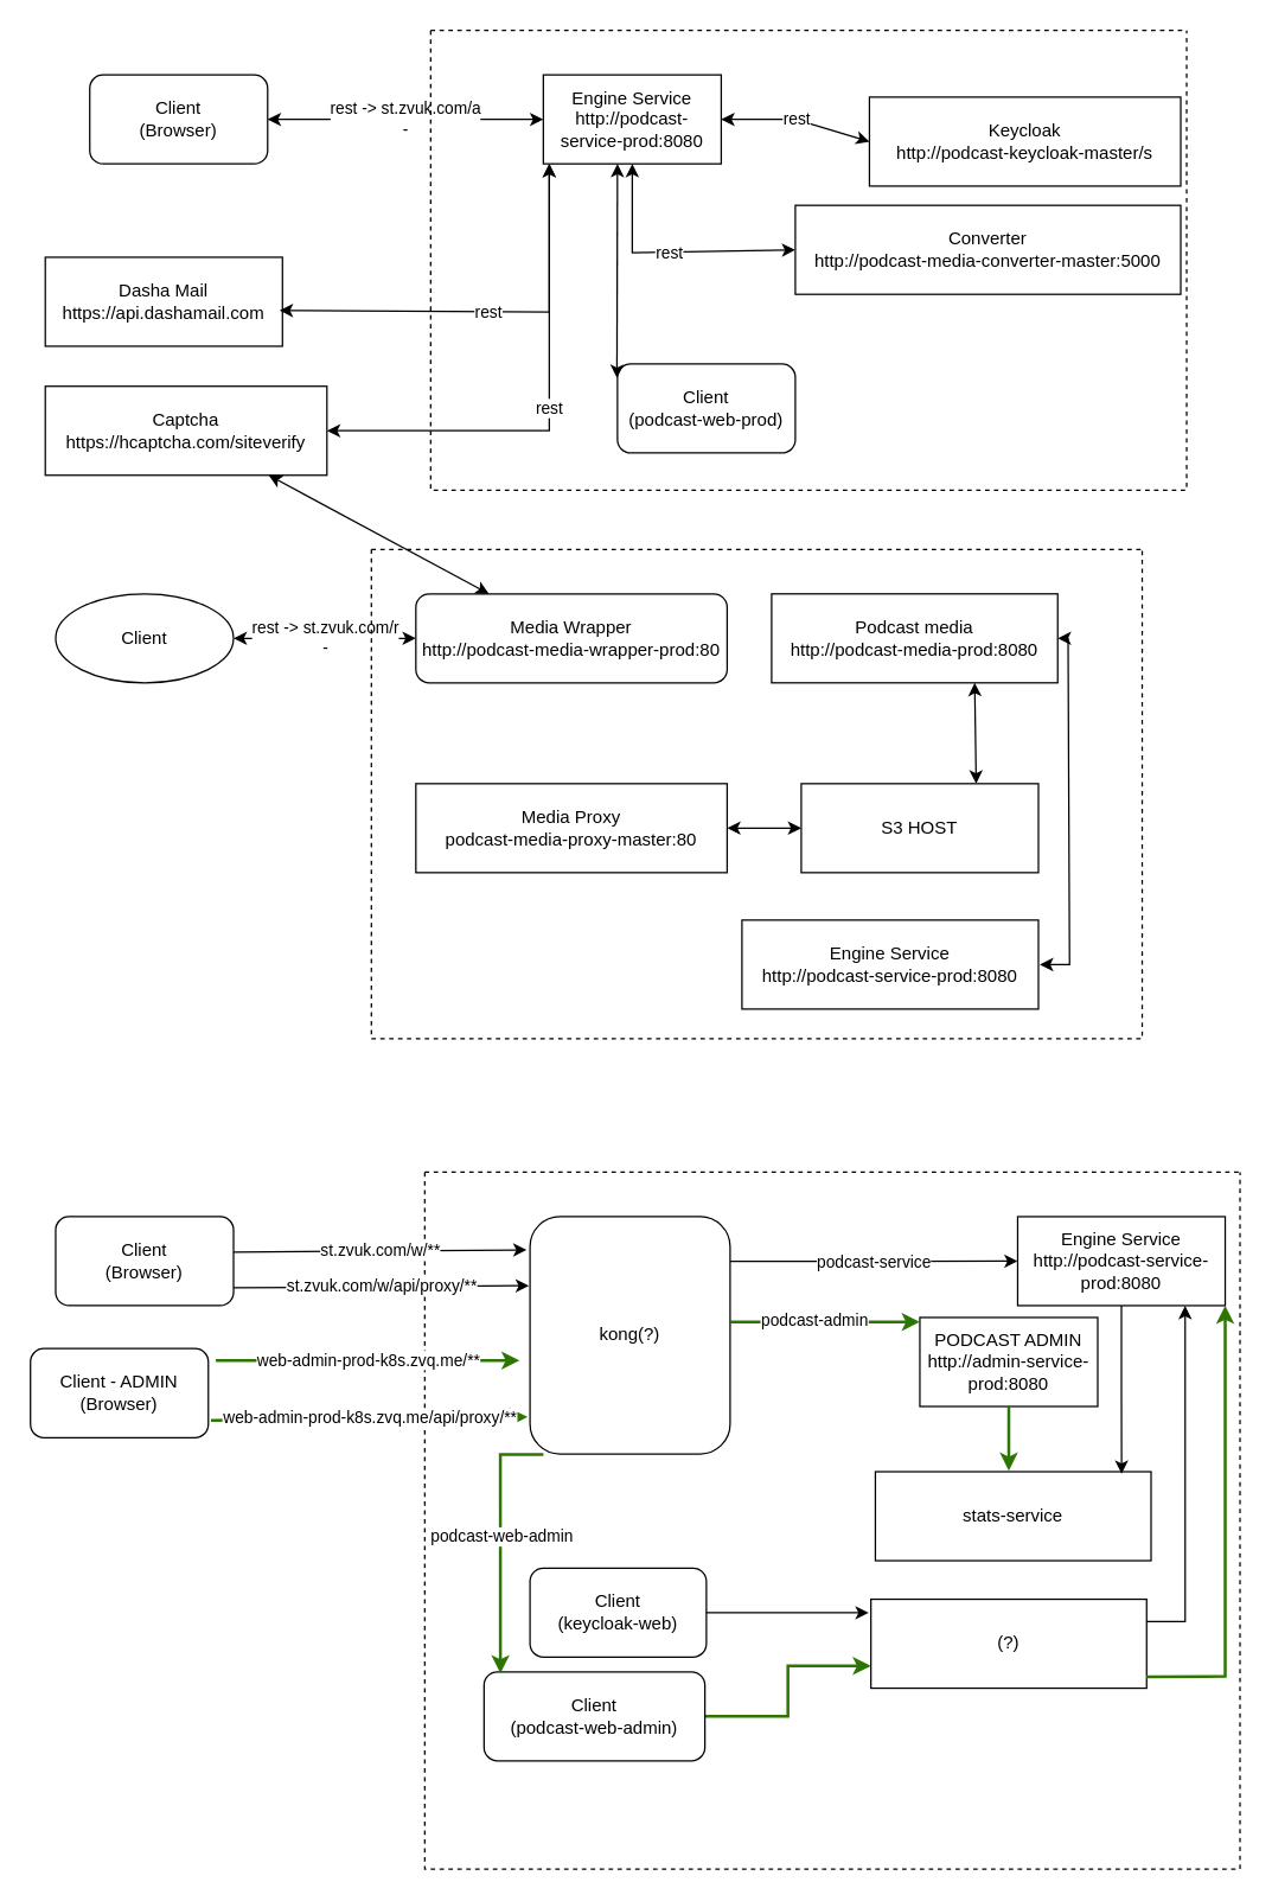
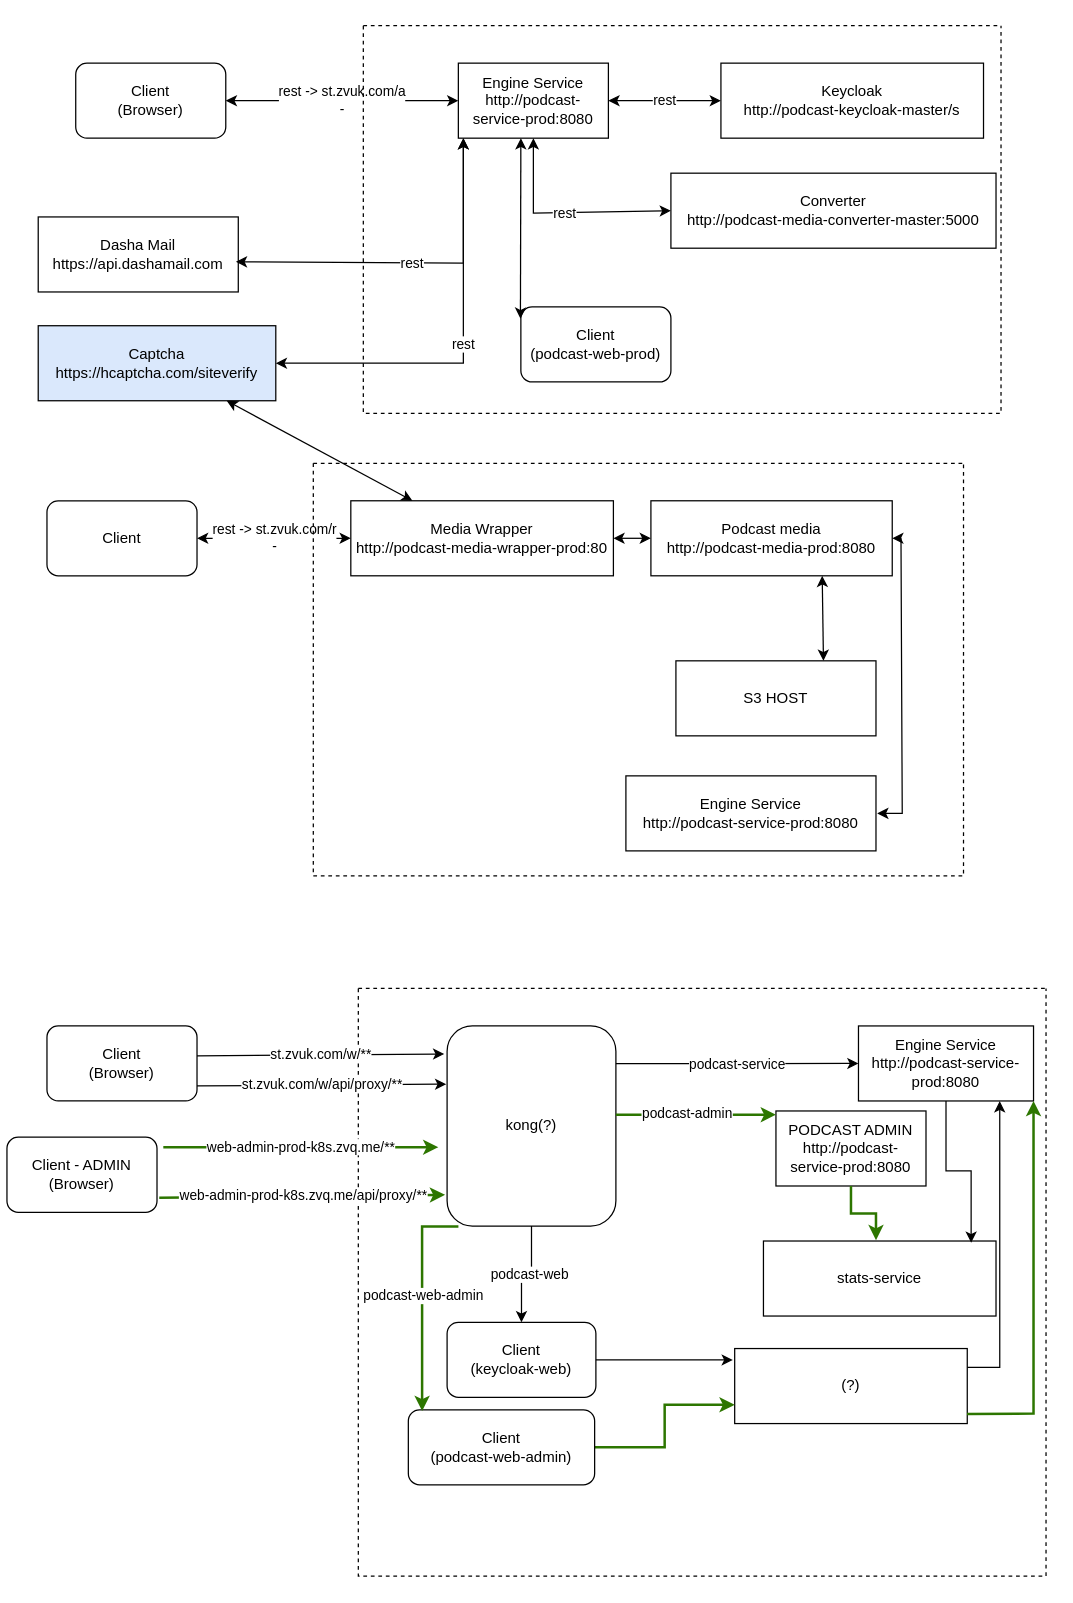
  <mxCell id="0" />
  <mxCell id="1" parent="0" />
  <mxCell id="2" value="Client&lt;br&gt;(Browser)" style="rounded=1;whiteSpace=wrap;html=1;" parent="1" vertex="1"><mxGeometry x="60" y="50" width="120" height="60" as="geometry" /></mxCell>
  <mxCell id="3" value="Engine Service&lt;br&gt;http://podcast-service-prod:8080" style="rounded=0;whiteSpace=wrap;html=1;" parent="1" vertex="1"><mxGeometry x="366" y="50" width="120" height="60" as="geometry" /></mxCell>
  <mxCell id="4" value="Dasha Mail&lt;br&gt;https://api.dashamail.com" style="rounded=0;whiteSpace=wrap;html=1;" parent="1" vertex="1"><mxGeometry x="30" y="173" width="160" height="60" as="geometry" /></mxCell>
- <mxCell id="5" value="Captcha&lt;br&gt;https://hcaptcha.com/siteverify" style="rounded=0;whiteSpace=wrap;html=1;" parent="1" vertex="1"><mxGeometry x="30" y="260" width="190" height="60" as="geometry" /></mxCell>
+ <mxCell id="5" value="Captcha&lt;br&gt;https://hcaptcha.com/siteverify" style="rounded=0;whiteSpace=wrap;html=1;fillColor=#dae8fc;" parent="1" vertex="1"><mxGeometry x="30" y="260" width="190" height="60" as="geometry" /></mxCell>
  <mxCell id="6" value="rest -&amp;gt;&amp;nbsp;st.zvuk.com/a&lt;br&gt;-" style="endArrow=classic;startArrow=classic;html=1;rounded=0;exitX=1;exitY=0.5;exitDx=0;exitDy=0;entryX=0;entryY=0.5;entryDx=0;entryDy=0;" parent="1" source="2" target="3" edge="1"><mxGeometry x="0.001" width="50" height="50" relative="1" as="geometry"><mxPoint x="370" y="290" as="sourcePoint" /><mxPoint x="420" y="240" as="targetPoint" /><mxPoint as="offset" /></mxGeometry></mxCell>
  <mxCell id="7" value="rest" style="endArrow=classic;startArrow=classic;html=1;rounded=0;exitX=0.988;exitY=0.598;exitDx=0;exitDy=0;exitPerimeter=0;" parent="1" source="4" edge="1"><mxGeometry width="50" height="50" relative="1" as="geometry"><mxPoint x="270" y="230" as="sourcePoint" /><mxPoint x="370" y="110" as="targetPoint" /><Array as="points"><mxPoint x="370" y="210" /></Array></mxGeometry></mxCell>
  <mxCell id="8" value="rest" style="endArrow=classic;startArrow=classic;html=1;rounded=0;" parent="1" edge="1"><mxGeometry width="50" height="50" relative="1" as="geometry"><mxPoint x="220" y="290" as="sourcePoint" /><mxPoint x="370" y="110" as="targetPoint" /><Array as="points"><mxPoint x="370" y="290" /></Array></mxGeometry></mxCell>
  <mxCell id="9" value="" style="swimlane;startSize=0;dashed=1;" parent="1" vertex="1"><mxGeometry x="290" y="20" width="510" height="310" as="geometry" /></mxCell>
- <mxCell id="10" value="Keycloak&lt;br&gt;http://podcast-keycloak-master/s" style="rounded=0;whiteSpace=wrap;html=1;" parent="9" vertex="1"><mxGeometry x="296" y="45" width="210" height="60" as="geometry" /></mxCell>
+ <mxCell id="10" value="Keycloak&lt;br&gt;http://podcast-keycloak-master/s" style="rounded=0;whiteSpace=wrap;html=1;" parent="9" vertex="1"><mxGeometry x="286" y="30" width="210" height="60" as="geometry" /></mxCell>
  <mxCell id="11" value="Converter&lt;br&gt;http://podcast-media-converter-master:5000" style="rounded=0;whiteSpace=wrap;html=1;" parent="9" vertex="1"><mxGeometry x="246" y="118" width="260" height="60" as="geometry" /></mxCell>
  <mxCell id="12" value="Client&lt;br&gt;(podcast-web-prod)" style="rounded=1;whiteSpace=wrap;html=1;" parent="9" vertex="1"><mxGeometry x="126" y="225" width="120" height="60" as="geometry" /></mxCell>
  <mxCell id="13" value="" style="endArrow=classic;startArrow=classic;html=1;rounded=0;exitX=-0.003;exitY=0.156;exitDx=0;exitDy=0;exitPerimeter=0;" parent="9" source="12" edge="1"><mxGeometry width="50" height="50" relative="1" as="geometry"><mxPoint x="117.16" y="219.64" as="sourcePoint" /><mxPoint x="126" y="90" as="targetPoint" /></mxGeometry></mxCell>
  <mxCell id="14" value="rest" style="endArrow=classic;startArrow=classic;html=1;rounded=0;entryX=0;entryY=0.5;entryDx=0;entryDy=0;exitX=1;exitY=0.5;exitDx=0;exitDy=0;" parent="1" source="3" target="10" edge="1"><mxGeometry width="50" height="50" relative="1" as="geometry"><mxPoint x="396" y="120" as="sourcePoint" /><mxPoint x="446" y="70" as="targetPoint" /><Array as="points"><mxPoint x="536" y="80" /></Array></mxGeometry></mxCell>
  <mxCell id="15" value="rest" style="endArrow=classic;startArrow=classic;html=1;rounded=0;entryX=0;entryY=0.5;entryDx=0;entryDy=0;exitX=0.5;exitY=1;exitDx=0;exitDy=0;" parent="1" source="3" target="11" edge="1"><mxGeometry width="50" height="50" relative="1" as="geometry"><mxPoint x="406" y="120" as="sourcePoint" /><mxPoint x="456" y="70" as="targetPoint" /><Array as="points"><mxPoint x="426" y="170" /></Array></mxGeometry></mxCell>
- <mxCell id="16" value="Client" style="ellipse;whiteSpace=wrap;html=1;" parent="1" vertex="1"><mxGeometry x="37" y="400" width="120" height="60" as="geometry" /></mxCell>
- <mxCell id="17" value="Media Wrapper&lt;br&gt;http://podcast-media-wrapper-prod:80" style="whiteSpace=wrap;html=1;rounded=1;" parent="1" vertex="1"><mxGeometry x="280" y="400" width="210" height="60" as="geometry" /></mxCell>
+ <mxCell id="16" value="Client" style="rounded=1;whiteSpace=wrap;html=1;" parent="1" vertex="1"><mxGeometry x="37" y="400" width="120" height="60" as="geometry" /></mxCell>
+ <mxCell id="17" value="Media Wrapper&lt;br&gt;http://podcast-media-wrapper-prod:80" style="rounded=0;whiteSpace=wrap;html=1;" parent="1" vertex="1"><mxGeometry x="280" y="400" width="210" height="60" as="geometry" /></mxCell>
  <mxCell id="18" value="rest -&amp;gt;&amp;nbsp;st.zvuk.com/r&lt;br&gt;-" style="endArrow=classic;startArrow=classic;html=1;rounded=0;exitX=1;exitY=0.5;exitDx=0;exitDy=0;entryX=0;entryY=0.5;entryDx=0;entryDy=0;" parent="1" source="16" target="17" edge="1"><mxGeometry width="50" height="50" relative="1" as="geometry"><mxPoint x="370" y="640" as="sourcePoint" /><mxPoint x="420" y="590" as="targetPoint" /></mxGeometry></mxCell>
  <mxCell id="19" value="" style="swimlane;startSize=0;dashed=1;" parent="1" vertex="1"><mxGeometry x="250" y="370" width="520" height="330" as="geometry" /></mxCell>
  <mxCell id="20" value="Podcast media&lt;br&gt;http://podcast-media-prod:8080" style="rounded=0;whiteSpace=wrap;html=1;" parent="19" vertex="1"><mxGeometry x="270" y="30" width="193" height="60" as="geometry" /></mxCell>
- <mxCell id="21" value="Media Proxy&lt;br&gt;podcast-media-proxy-master:80" style="rounded=0;whiteSpace=wrap;html=1;" parent="19" vertex="1"><mxGeometry x="30" y="158" width="210" height="60" as="geometry" /></mxCell>
  <mxCell id="22" value="S3 HOST" style="rounded=0;whiteSpace=wrap;html=1;" parent="19" vertex="1"><mxGeometry x="290" y="158" width="160" height="60" as="geometry" /></mxCell>
- <mxCell id="23" value="" style="endArrow=classic;startArrow=classic;html=1;rounded=0;" parent="19" source="22" target="21" edge="1"><mxGeometry width="50" height="50" relative="1" as="geometry"><mxPoint x="90" y="90" as="sourcePoint" /><mxPoint x="140" y="40" as="targetPoint" /></mxGeometry></mxCell>
  <mxCell id="24" value="Engine Service&lt;br&gt;http://podcast-service-prod:8080" style="rounded=0;whiteSpace=wrap;html=1;" parent="19" vertex="1"><mxGeometry x="250" y="250" width="200" height="60" as="geometry" /></mxCell>
  <mxCell id="25" value="" style="endArrow=classic;startArrow=classic;html=1;rounded=0;entryX=1;entryY=0.5;entryDx=0;entryDy=0;exitX=1;exitY=0.5;exitDx=0;exitDy=0;" parent="19" source="20" edge="1"><mxGeometry width="50" height="50" relative="1" as="geometry"><mxPoint x="471" y="210" as="sourcePoint" /><mxPoint x="451" y="280" as="targetPoint" /><Array as="points"><mxPoint x="470" y="60" /><mxPoint x="471" y="280" /></Array></mxGeometry></mxCell>
+ <mxCell id="26" value="" style="endArrow=classic;startArrow=classic;html=1;rounded=0;entryX=0;entryY=0.5;entryDx=0;entryDy=0;exitX=1;exitY=0.5;exitDx=0;exitDy=0;" parent="1" source="17" target="20" edge="1"><mxGeometry width="50" height="50" relative="1" as="geometry"><mxPoint x="370" y="470" as="sourcePoint" /><mxPoint x="420" y="420" as="targetPoint" /><Array as="points"><mxPoint x="510" y="430" /></Array></mxGeometry></mxCell>
  <mxCell id="27" value="" style="endArrow=classic;startArrow=classic;html=1;rounded=0;" parent="1" source="17" target="5" edge="1"><mxGeometry width="50" height="50" relative="1" as="geometry"><mxPoint x="380" y="370" as="sourcePoint" /><mxPoint x="430" y="320" as="targetPoint" /></mxGeometry></mxCell>
  <mxCell id="28" value="" style="endArrow=classic;startArrow=classic;html=1;rounded=0;" parent="1" edge="1"><mxGeometry width="50" height="50" relative="1" as="geometry"><mxPoint x="657" y="460" as="sourcePoint" /><mxPoint x="658" y="528" as="targetPoint" /></mxGeometry></mxCell>
  <mxCell id="29" value="Client&lt;br&gt;(Browser)" style="rounded=1;whiteSpace=wrap;html=1;" vertex="1" parent="1"><mxGeometry x="37" y="820" width="120" height="60" as="geometry" /></mxCell>
  <mxCell id="30" value="" style="swimlane;startSize=0;dashed=1;" vertex="1" parent="1"><mxGeometry x="286" y="790" width="550" height="470" as="geometry" /></mxCell>
- <mxCell id="31" value="stats-service" style="rounded=0;whiteSpace=wrap;html=1;" vertex="1" parent="30"><mxGeometry x="304" y="202" width="186" height="60" as="geometry" /></mxCell>
+ <mxCell id="31" value="stats-service" style="rounded=0;whiteSpace=wrap;html=1;" vertex="1" parent="30"><mxGeometry x="324" y="202" width="186" height="60" as="geometry" /></mxCell>
  <mxCell id="32" value="" style="edgeStyle=orthogonalEdgeStyle;rounded=0;orthogonalLoop=1;jettySize=auto;html=1;entryX=0.893;entryY=0.023;entryDx=0;entryDy=0;entryPerimeter=0;" edge="1" parent="30" source="33" target="31"><mxGeometry relative="1" as="geometry" /></mxCell>
  <mxCell id="33" value="Engine Service&lt;br&gt;http://podcast-service-prod:8080" style="rounded=0;whiteSpace=wrap;html=1;" vertex="1" parent="30"><mxGeometry x="400" y="30" width="140" height="60" as="geometry" /></mxCell>
  <mxCell id="34" value="Client&lt;br&gt;(keycloak-web)" style="rounded=1;whiteSpace=wrap;html=1;" vertex="1" parent="30"><mxGeometry x="71" y="267" width="119" height="60" as="geometry" /></mxCell>
  <mxCell id="35" value="" style="edgeStyle=orthogonalEdgeStyle;rounded=0;orthogonalLoop=1;jettySize=auto;html=1;strokeWidth=1;exitX=0.997;exitY=0.188;exitDx=0;exitDy=0;exitPerimeter=0;" edge="1" parent="30" source="39" target="33"><mxGeometry relative="1" as="geometry" /></mxCell>
  <mxCell id="36" value="podcast-service" style="edgeLabel;html=1;align=center;verticalAlign=middle;resizable=0;points=[];" vertex="1" connectable="0" parent="35"><mxGeometry x="0.238" y="1" relative="1" as="geometry"><mxPoint x="-23" y="1" as="offset" /></mxGeometry></mxCell>
+ <mxCell id="37" value="" style="edgeStyle=orthogonalEdgeStyle;rounded=0;orthogonalLoop=1;jettySize=auto;html=1;" edge="1" parent="30" source="39" target="34"><mxGeometry relative="1" as="geometry" /></mxCell>
+ <mxCell id="38" value="podcast-web" style="edgeLabel;html=1;align=center;verticalAlign=middle;resizable=0;points=[];" vertex="1" connectable="0" parent="37"><mxGeometry x="-0.046" relative="1" as="geometry"><mxPoint as="offset" /></mxGeometry></mxCell>
  <mxCell id="39" value="kong(?)" style="rounded=1;whiteSpace=wrap;html=1;" vertex="1" parent="30"><mxGeometry x="71" y="30" width="135" height="160" as="geometry" /></mxCell>
- <mxCell id="40" value="PODCAST ADMIN&lt;br&gt;http://admin-service-prod:8080" style="rounded=0;whiteSpace=wrap;html=1;" vertex="1" parent="30"><mxGeometry x="334" y="98" width="120" height="60" as="geometry" /></mxCell>
+ <mxCell id="40" value="PODCAST ADMIN&lt;br&gt;http://podcast-service-prod:8080" style="rounded=0;whiteSpace=wrap;html=1;" vertex="1" parent="30"><mxGeometry x="334" y="98" width="120" height="60" as="geometry" /></mxCell>
  <mxCell id="41" value="" style="edgeStyle=orthogonalEdgeStyle;rounded=0;orthogonalLoop=1;jettySize=auto;html=1;fillColor=#60a917;strokeColor=#2D7600;strokeWidth=2;entryX=0.484;entryY=-0.011;entryDx=0;entryDy=0;entryPerimeter=0;" edge="1" parent="30" source="40" target="31"><mxGeometry relative="1" as="geometry" /></mxCell>
  <mxCell id="42" value="(?)" style="rounded=0;whiteSpace=wrap;html=1;" vertex="1" parent="30"><mxGeometry x="301" y="288" width="186" height="60" as="geometry" /></mxCell>
  <mxCell id="43" style="edgeStyle=orthogonalEdgeStyle;rounded=0;orthogonalLoop=1;jettySize=auto;html=1;entryX=-0.008;entryY=0.153;entryDx=0;entryDy=0;entryPerimeter=0;" edge="1" parent="30" source="34" target="42"><mxGeometry relative="1" as="geometry" /></mxCell>
  <mxCell id="44" value="" style="endArrow=classic;html=1;rounded=0;exitX=1;exitY=0.25;exitDx=0;exitDy=0;entryX=0.807;entryY=1.002;entryDx=0;entryDy=0;entryPerimeter=0;" edge="1" parent="30" source="42" target="33"><mxGeometry width="50" height="50" relative="1" as="geometry"><mxPoint x="254" y="200" as="sourcePoint" /><mxPoint x="304" y="150" as="targetPoint" /><Array as="points"><mxPoint x="513" y="303" /></Array></mxGeometry></mxCell>
  <mxCell id="45" value="" style="endArrow=classic;html=1;rounded=0;entryX=1;entryY=1;entryDx=0;entryDy=0;exitX=0.999;exitY=0.871;exitDx=0;exitDy=0;exitPerimeter=0;fillColor=#60a917;strokeColor=#2D7600;strokeWidth=2;" edge="1" parent="30" source="42" target="33"><mxGeometry width="50" height="50" relative="1" as="geometry"><mxPoint x="274" y="270" as="sourcePoint" /><mxPoint x="324" y="220" as="targetPoint" /><Array as="points"><mxPoint x="540" y="340" /></Array></mxGeometry></mxCell>
  <mxCell id="46" value="st.zvuk.com/w/**" style="endArrow=classic;startArrow=none;html=1;rounded=0;exitX=1;exitY=0.5;exitDx=0;exitDy=0;entryX=-0.017;entryY=0.14;entryDx=0;entryDy=0;startFill=0;entryPerimeter=0;" edge="1" parent="1" target="39"><mxGeometry x="0.001" width="50" height="50" relative="1" as="geometry"><mxPoint x="157" y="844" as="sourcePoint" /><mxPoint x="315" y="844" as="targetPoint" /><mxPoint as="offset" /></mxGeometry></mxCell>
- <mxCell id="47" value="Client - ADMIN&lt;br&gt;(Browser)" style="rounded=1;whiteSpace=wrap;html=1;" vertex="1" parent="1"><mxGeometry y="909" width="120" height="60" as="geometry" x="20" /></mxCell>
+ <mxCell id="47" value="Client - ADMIN&lt;br&gt;(Browser)" style="rounded=1;whiteSpace=wrap;html=1;" vertex="1" parent="1"><mxGeometry x="5" y="909" width="120" height="60" as="geometry" /></mxCell>
  <mxCell id="48" value="&lt;span class=&quot;url-host&quot;&gt;web-admin-prod-k8s.zvq.me/&lt;/span&gt;&lt;span aria-labelledby=&quot;value&quot;&gt;&lt;/span&gt;**" style="endArrow=classic;startArrow=none;html=1;rounded=0;exitX=1.042;exitY=0.133;exitDx=0;exitDy=0;startFill=0;fillColor=#60a917;strokeColor=#2D7600;strokeWidth=2;exitPerimeter=0;" edge="1" parent="1" source="47"><mxGeometry x="0.001" width="50" height="50" relative="1" as="geometry"><mxPoint x="154" y="917" as="sourcePoint" /><mxPoint x="350" y="917" as="targetPoint" /><mxPoint as="offset" /></mxGeometry></mxCell>
  <mxCell id="49" value="&lt;span class=&quot;url-host&quot;&gt;web-admin-prod-k8s.zvq.me/&lt;/span&gt;api/proxy/**" style="endArrow=classic;startArrow=none;html=1;rounded=0;exitX=1.015;exitY=0.807;exitDx=0;exitDy=0;entryX=-0.012;entryY=0.844;entryDx=0;entryDy=0;startFill=0;fillColor=#60a917;strokeColor=#2D7600;strokeWidth=2;exitPerimeter=0;entryPerimeter=0;" edge="1" parent="1" source="47" target="39"><mxGeometry x="0.004" width="50" height="50" relative="1" as="geometry"><mxPoint x="163" y="956" as="sourcePoint" /><mxPoint x="330" y="956" as="targetPoint" /><mxPoint as="offset" /></mxGeometry></mxCell>
  <mxCell id="50" value="st.zvuk.com/w/api/proxy/**" style="endArrow=classic;startArrow=none;html=1;rounded=0;exitX=1;exitY=0.5;exitDx=0;exitDy=0;entryX=-0.005;entryY=0.291;entryDx=0;entryDy=0;startFill=0;entryPerimeter=0;" edge="1" parent="1" target="39"><mxGeometry x="0.001" width="50" height="50" relative="1" as="geometry"><mxPoint x="157" y="868" as="sourcePoint" /><mxPoint x="315" y="868" as="targetPoint" /><mxPoint as="offset" /></mxGeometry></mxCell>
  <mxCell id="51" style="edgeStyle=orthogonalEdgeStyle;rounded=0;orthogonalLoop=1;jettySize=auto;html=1;entryX=0;entryY=0.75;entryDx=0;entryDy=0;strokeWidth=2;fillColor=#60a917;strokeColor=#2D7600;" edge="1" parent="1" source="52" target="42"><mxGeometry relative="1" as="geometry" /></mxCell>
  <mxCell id="52" value="Client&lt;br&gt;(podcast-web-admin)" style="rounded=1;whiteSpace=wrap;html=1;" vertex="1" parent="1"><mxGeometry x="326" y="1127" width="149" height="60" as="geometry" /></mxCell>
  <mxCell id="53" value="" style="edgeStyle=orthogonalEdgeStyle;rounded=0;orthogonalLoop=1;jettySize=auto;html=1;entryX=0.074;entryY=0.016;entryDx=0;entryDy=0;exitX=0.067;exitY=1.002;exitDx=0;exitDy=0;exitPerimeter=0;strokeWidth=2;fillColor=#60a917;strokeColor=#2D7600;entryPerimeter=0;" edge="1" parent="1" source="39" target="52"><mxGeometry relative="1" as="geometry"><mxPoint x="436" y="990" as="sourcePoint" /><mxPoint x="428" y="1067" as="targetPoint" /><Array as="points"><mxPoint x="337" y="980" /></Array></mxGeometry></mxCell>
  <mxCell id="54" value="podcast-web-admin" style="edgeLabel;html=1;align=center;verticalAlign=middle;resizable=0;points=[];" vertex="1" connectable="0" parent="53"><mxGeometry x="-0.046" relative="1" as="geometry"><mxPoint as="offset" /></mxGeometry></mxCell>
  <mxCell id="55" value="" style="edgeStyle=orthogonalEdgeStyle;rounded=0;orthogonalLoop=1;jettySize=auto;html=1;strokeWidth=2;exitX=0.997;exitY=0.188;exitDx=0;exitDy=0;exitPerimeter=0;fillColor=#60a917;strokeColor=#2D7600;" edge="1" parent="1"><mxGeometry relative="1" as="geometry"><mxPoint x="492" y="891" as="sourcePoint" /><mxPoint x="620" y="891" as="targetPoint" /></mxGeometry></mxCell>
  <mxCell id="56" value="podcast-admin" style="edgeLabel;html=1;align=center;verticalAlign=middle;resizable=0;points=[];" vertex="1" connectable="0" parent="55"><mxGeometry x="0.238" y="1" relative="1" as="geometry"><mxPoint x="-23" y="-1" as="offset" /></mxGeometry></mxCell>
